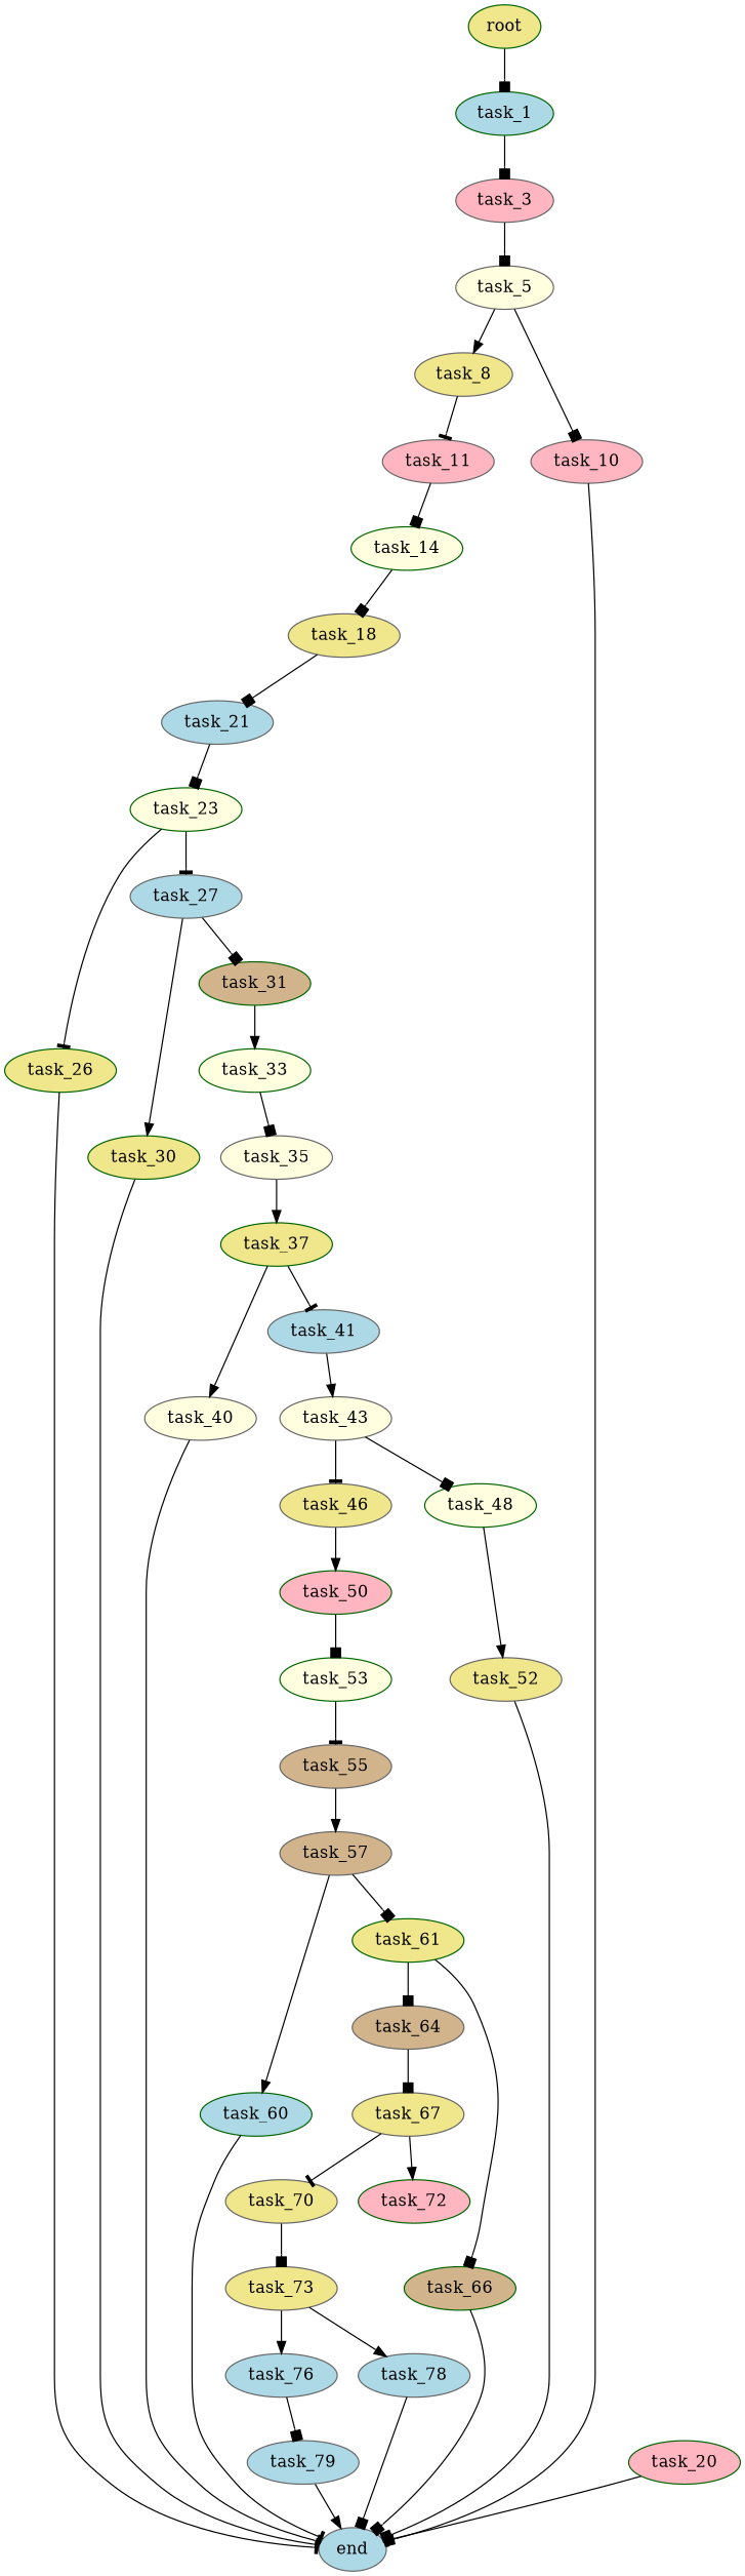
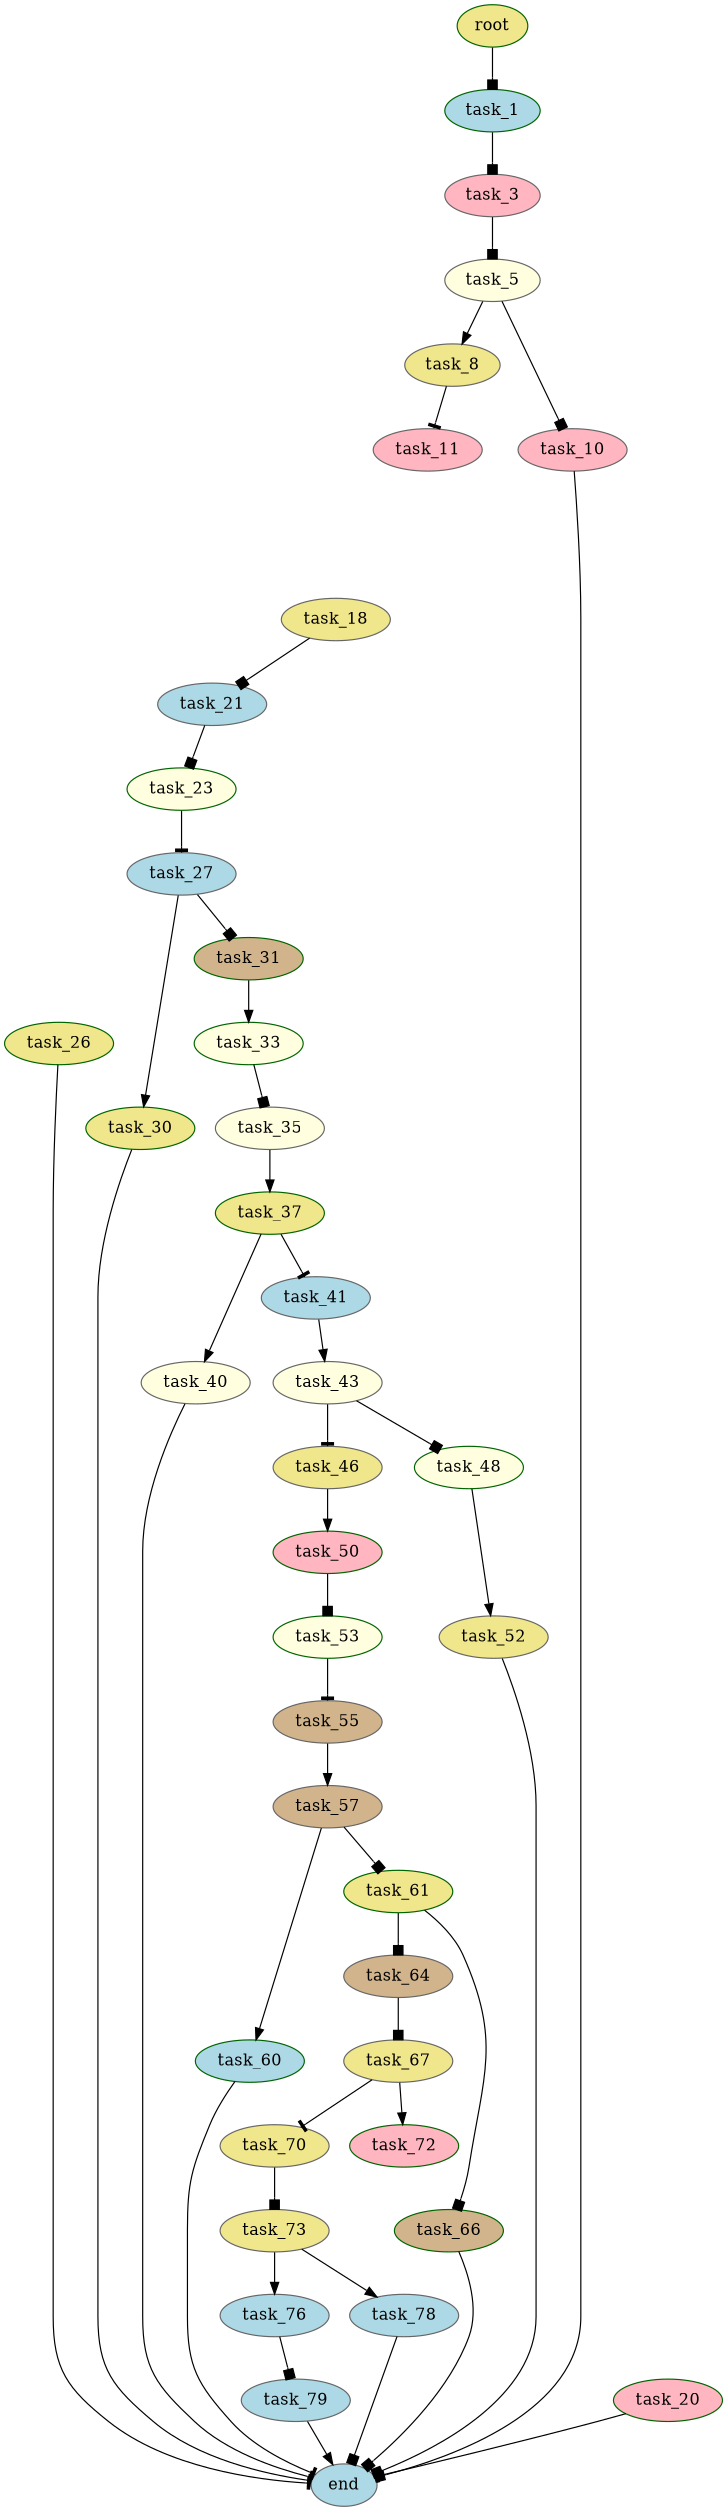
  digraph {
    node [color=gray40 fillcolor=khaki style=filled]
    edge [arrowhead=box]
    root [color=darkgreen]
    task_1 [color=darkgreen fillcolor=lightblue]
    task_3 [fillcolor=lightpink]
    task_5 [fillcolor=lightyellow]
    task_8
    task_10 [fillcolor=lightpink]
    task_11 [fillcolor=lightpink]
    end [fillcolor=lightblue]
-   task_14 [color=darkgreen fillcolor=lightyellow]
    task_18
    task_21 [fillcolor=lightblue]
    task_20 [color=darkgreen fillcolor=lightpink]
    task_23 [color=darkgreen fillcolor=lightyellow]
    task_26 [color=darkgreen]
    task_27 [fillcolor=lightblue]
    task_30 [color=darkgreen]
    task_31 [color=darkgreen fillcolor=tan]
    task_33 [color=darkgreen fillcolor=lightyellow]
    task_35 [fillcolor=lightyellow]
    task_37 [color=darkgreen]
    task_40 [fillcolor=lightyellow]
    task_41 [fillcolor=lightblue]
    task_43 [fillcolor=lightyellow]
    task_46
    task_48 [color=darkgreen fillcolor=lightyellow]
    task_50 [color=darkgreen fillcolor=lightpink]
    task_52
    task_53 [color=darkgreen fillcolor=lightyellow]
    task_55 [fillcolor=tan]
    task_57 [fillcolor=tan]
    task_60 [color=darkgreen fillcolor=lightblue]
    task_61 [color=darkgreen]
    task_64 [fillcolor=tan]
    task_66 [color=darkgreen fillcolor=tan]
    task_67
    task_70
    task_72 [color=darkgreen fillcolor=lightpink]
    task_73
    task_76 [fillcolor=lightblue]
    task_78 [fillcolor=lightblue]
    task_79 [fillcolor=lightblue]
    root -> task_1
    task_1 -> task_3
    task_3 -> task_5
    task_5 -> task_8 [arrowhead=normal]
    task_5 -> task_10
    task_8 -> task_11 [arrowhead=tee]
    task_10 -> end
-   task_11 -> task_14
-   task_14 -> task_18
    task_18 -> task_21
    task_21 -> task_23
    task_20 -> end [arrowhead=tee]
-   task_23 -> task_26 [arrowhead=tee]
    task_23 -> task_27 [arrowhead=tee]
    task_26 -> end [arrowhead=tee]
    task_27 -> task_30 [arrowhead=normal]
    task_27 -> task_31
    task_30 -> end [arrowhead=tee]
    task_31 -> task_33 [arrowhead=normal]
    task_33 -> task_35
    task_35 -> task_37 [arrowhead=normal]
    task_37 -> task_40 [arrowhead=normal]
    task_37 -> task_41 [arrowhead=tee]
    task_40 -> end [arrowhead=tee]
    task_41 -> task_43 [arrowhead=normal]
    task_43 -> task_46 [arrowhead=tee]
    task_43 -> task_48
    task_46 -> task_50 [arrowhead=normal]
    task_48 -> task_52 [arrowhead=normal]
    task_50 -> task_53
    task_52 -> end
    task_53 -> task_55 [arrowhead=tee]
    task_55 -> task_57 [arrowhead=normal]
    task_57 -> task_60 [arrowhead=normal]
    task_57 -> task_61
    task_60 -> end [arrowhead=tee]
    task_61 -> task_64
    task_61 -> task_66
    task_64 -> task_67
    task_66 -> end
    task_67 -> task_70 [arrowhead=tee]
    task_67 -> task_72 [arrowhead=normal]
    task_70 -> task_73
    task_73 -> task_76 [arrowhead=normal]
    task_73 -> task_78 [arrowhead=normal]
    task_76 -> task_79
    task_78 -> end
    task_79 -> end [arrowhead=normal]
  }
